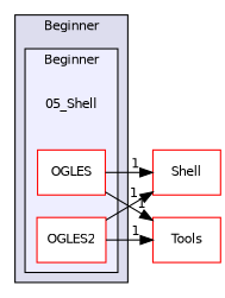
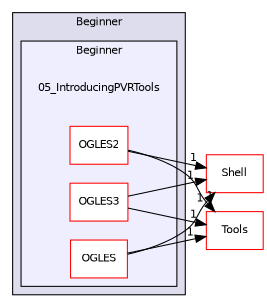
  digraph {
    compound=true
    rankdir=LR
    node [fontname=Helvetica fontsize=10 shape=box color=red fillcolor=white style=filled]
    edge [headlabel=1 labeldistance=1.5 labelfontname=Helvetica labelfontsize=10]
-   n1 [label="05_Shell" shape=plaintext color="" fillcolor="" style=""]
+   n1 [label="05_IntroducingPVRTools" shape=plaintext color="" fillcolor="" style=""]
    n2 [label=OGLES]
    n3 [label=OGLES2]
+   n4 [label=OGLES3]
    n5 [label=Shell]
    n6 [label=Tools]
    subgraph cluster_1 {
      bgcolor="#ddddee"
      fontname=Helvetica
      fontsize=10
      label=Beginner
      pencolor=black
      subgraph cluster_2 {
        bgcolor="#eeeeff"
        fontname=Helvetica
        fontsize=10
        pencolor=black
        n1
        n2
        n3
+       n4
      }
    }
    n2 -> n5
    n2 -> n6
    n3 -> n5
    n3 -> n6
+   n4 -> n5
+   n4 -> n6
  }
